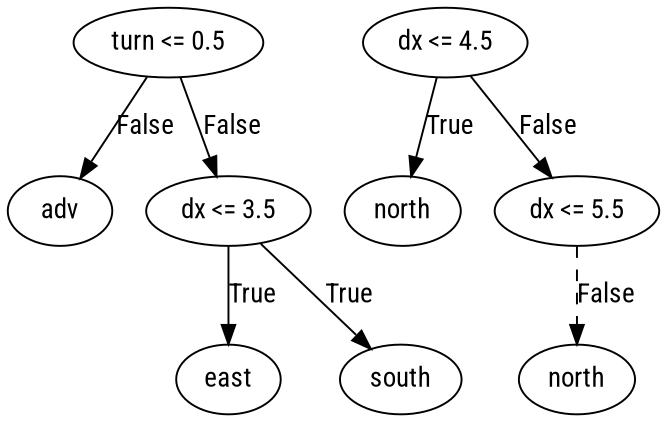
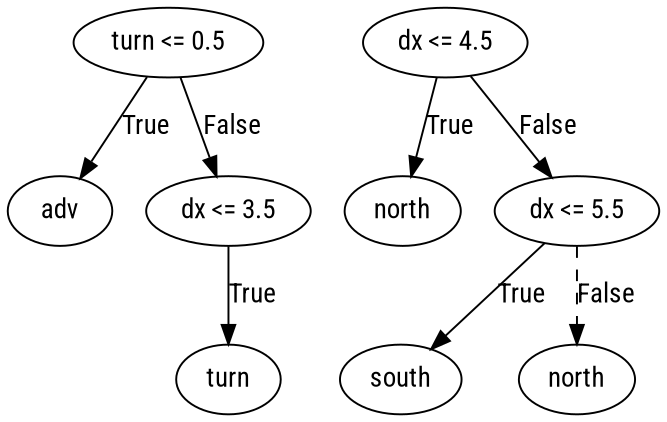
  digraph {
    fontname="Roboto Condensed"
    node [fontname="Roboto Condensed"]
    edge [fontname="Roboto Condensed"]
    n1 [label="turn <= 0.5"]
    n2 [label=adv]
    n3 [label="dx <= 3.5"]
-   n4 [label=east]
+   n4 [label=turn]
    n5 [label="dx <= 4.5"]
    n6 [label=north]
    n7 [label="dx <= 5.5"]
    n8 [label=south]
    n9 [label=north]
-   n1 -> n2 [label=False]
+   n1 -> n2 [label=True]
    n1 -> n3 [label=False style=solid]
    n3 -> n4 [label=True]
    n5 -> n6 [label=True]
    n5 -> n7 [label=False style=solid]
-   n3 -> n8 [label=True]
+   n7 -> n8 [label=True]
    n7 -> n9 [label=False style=dashed]
  }
